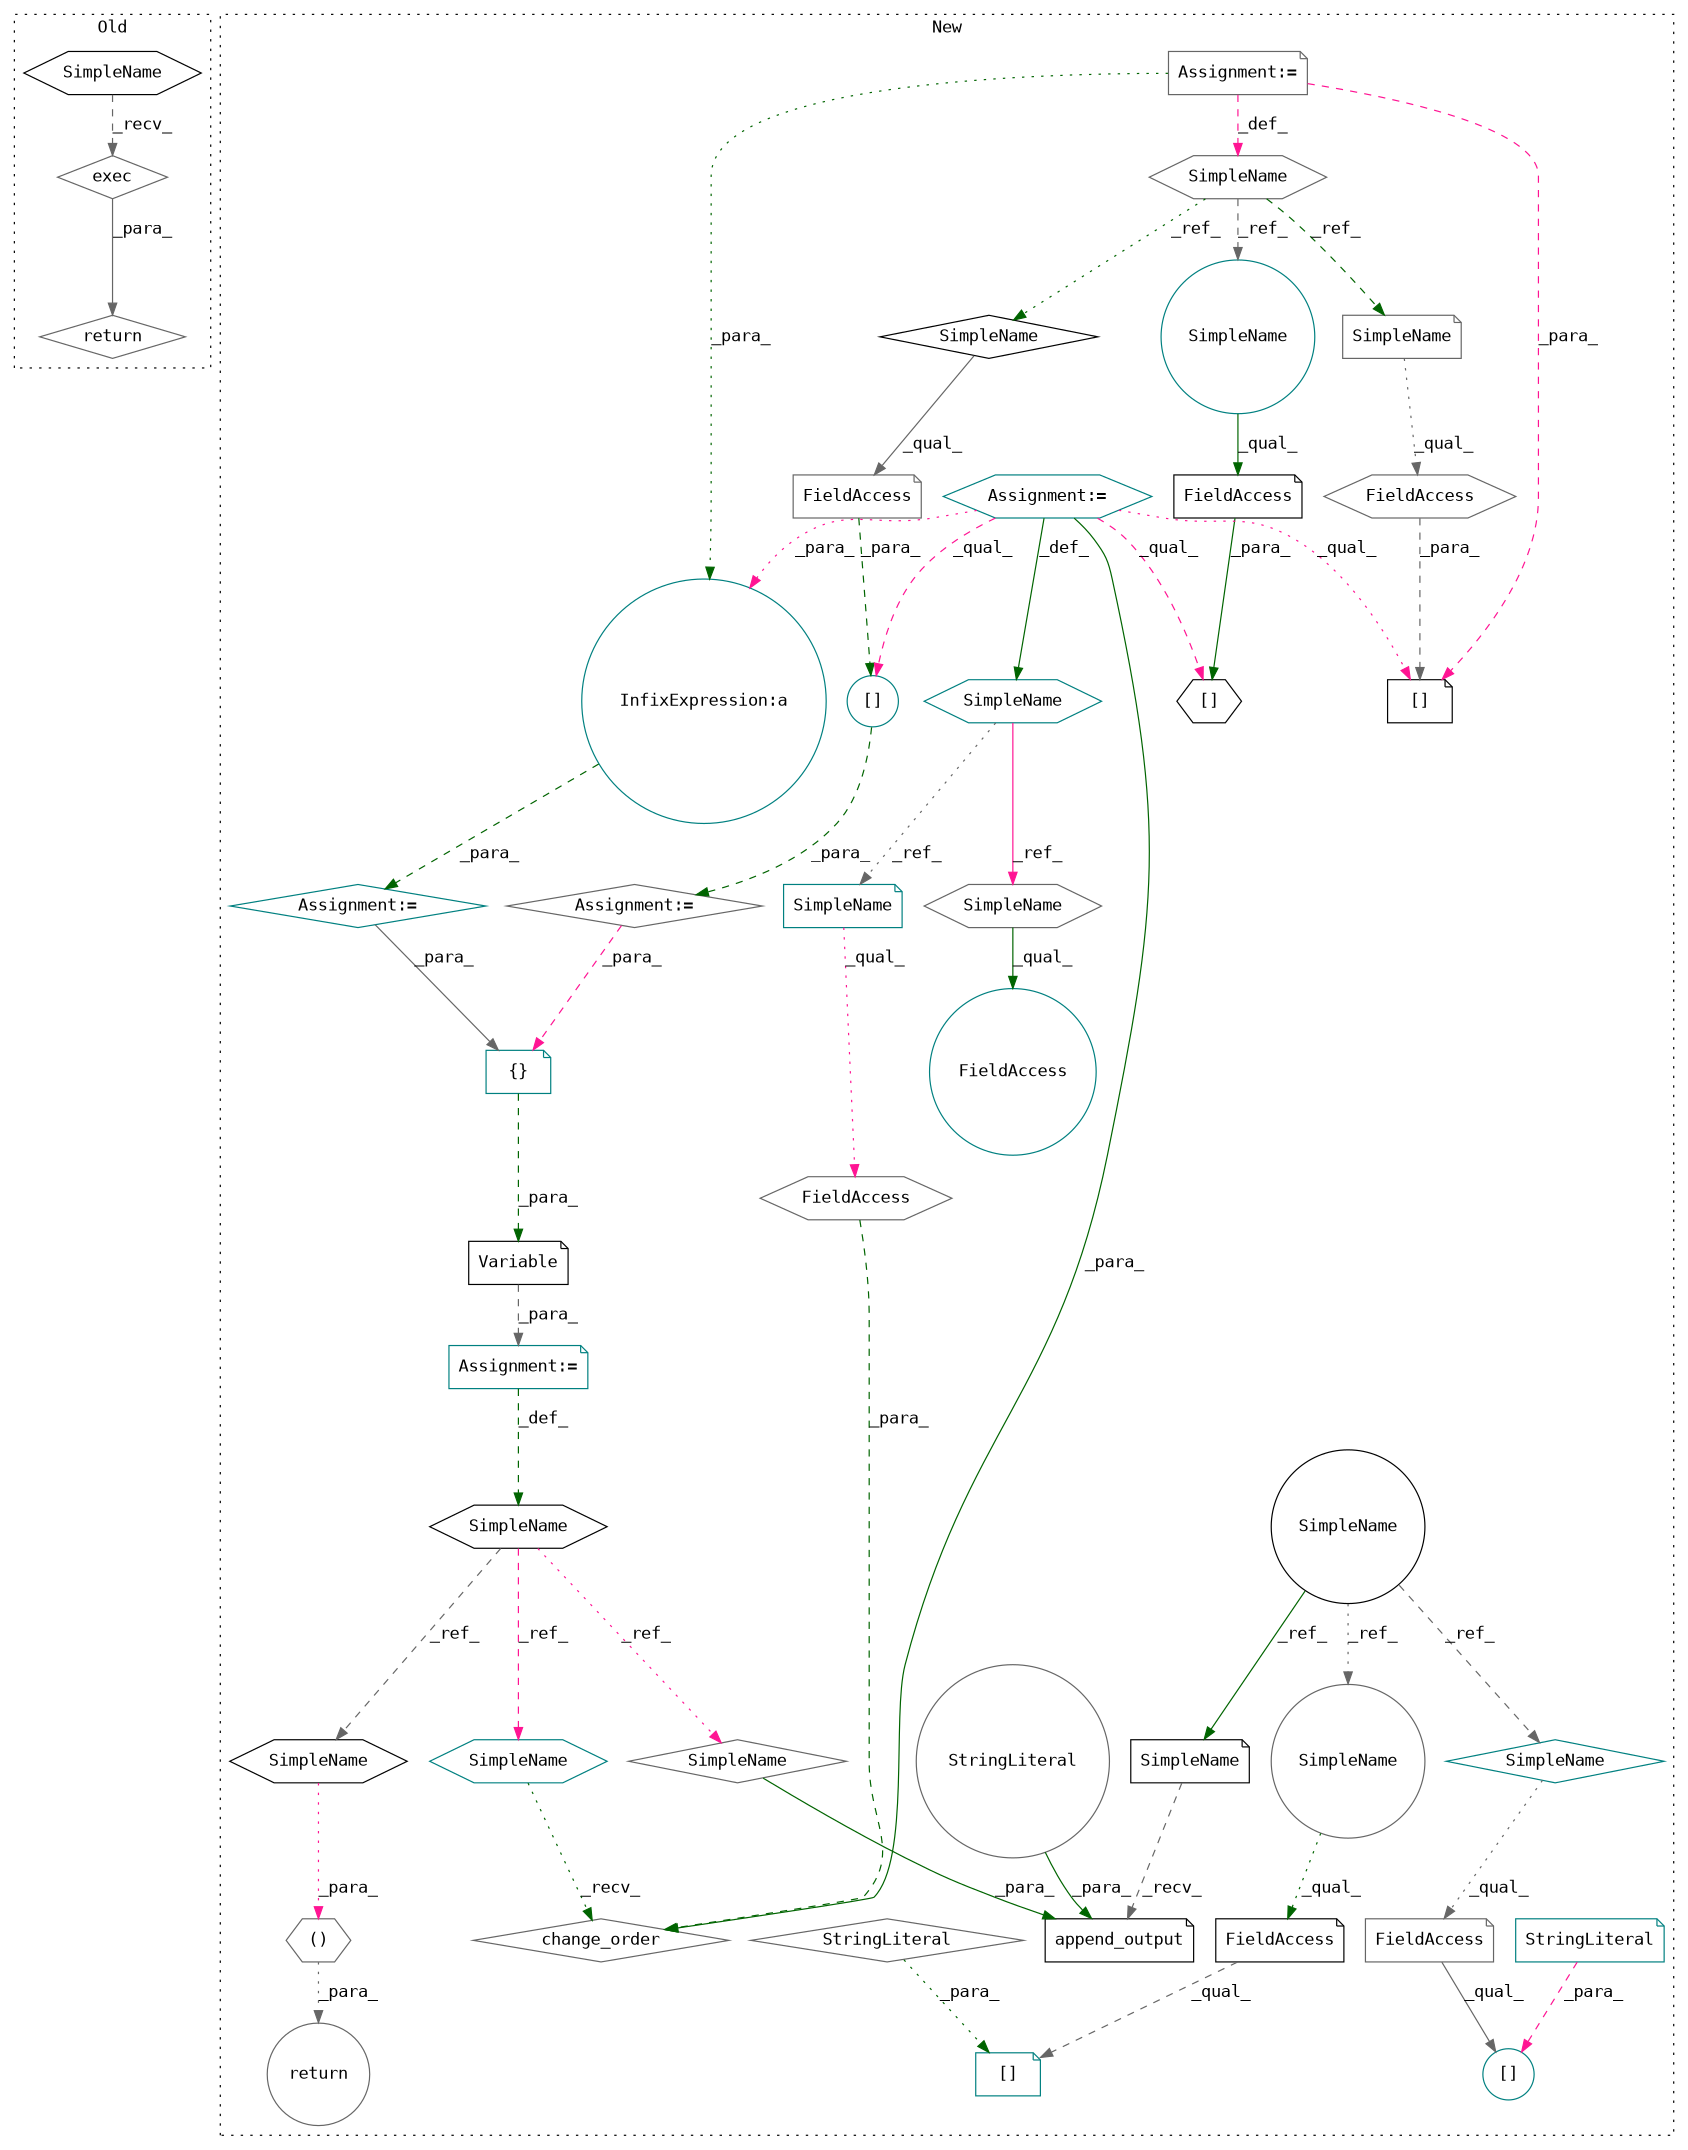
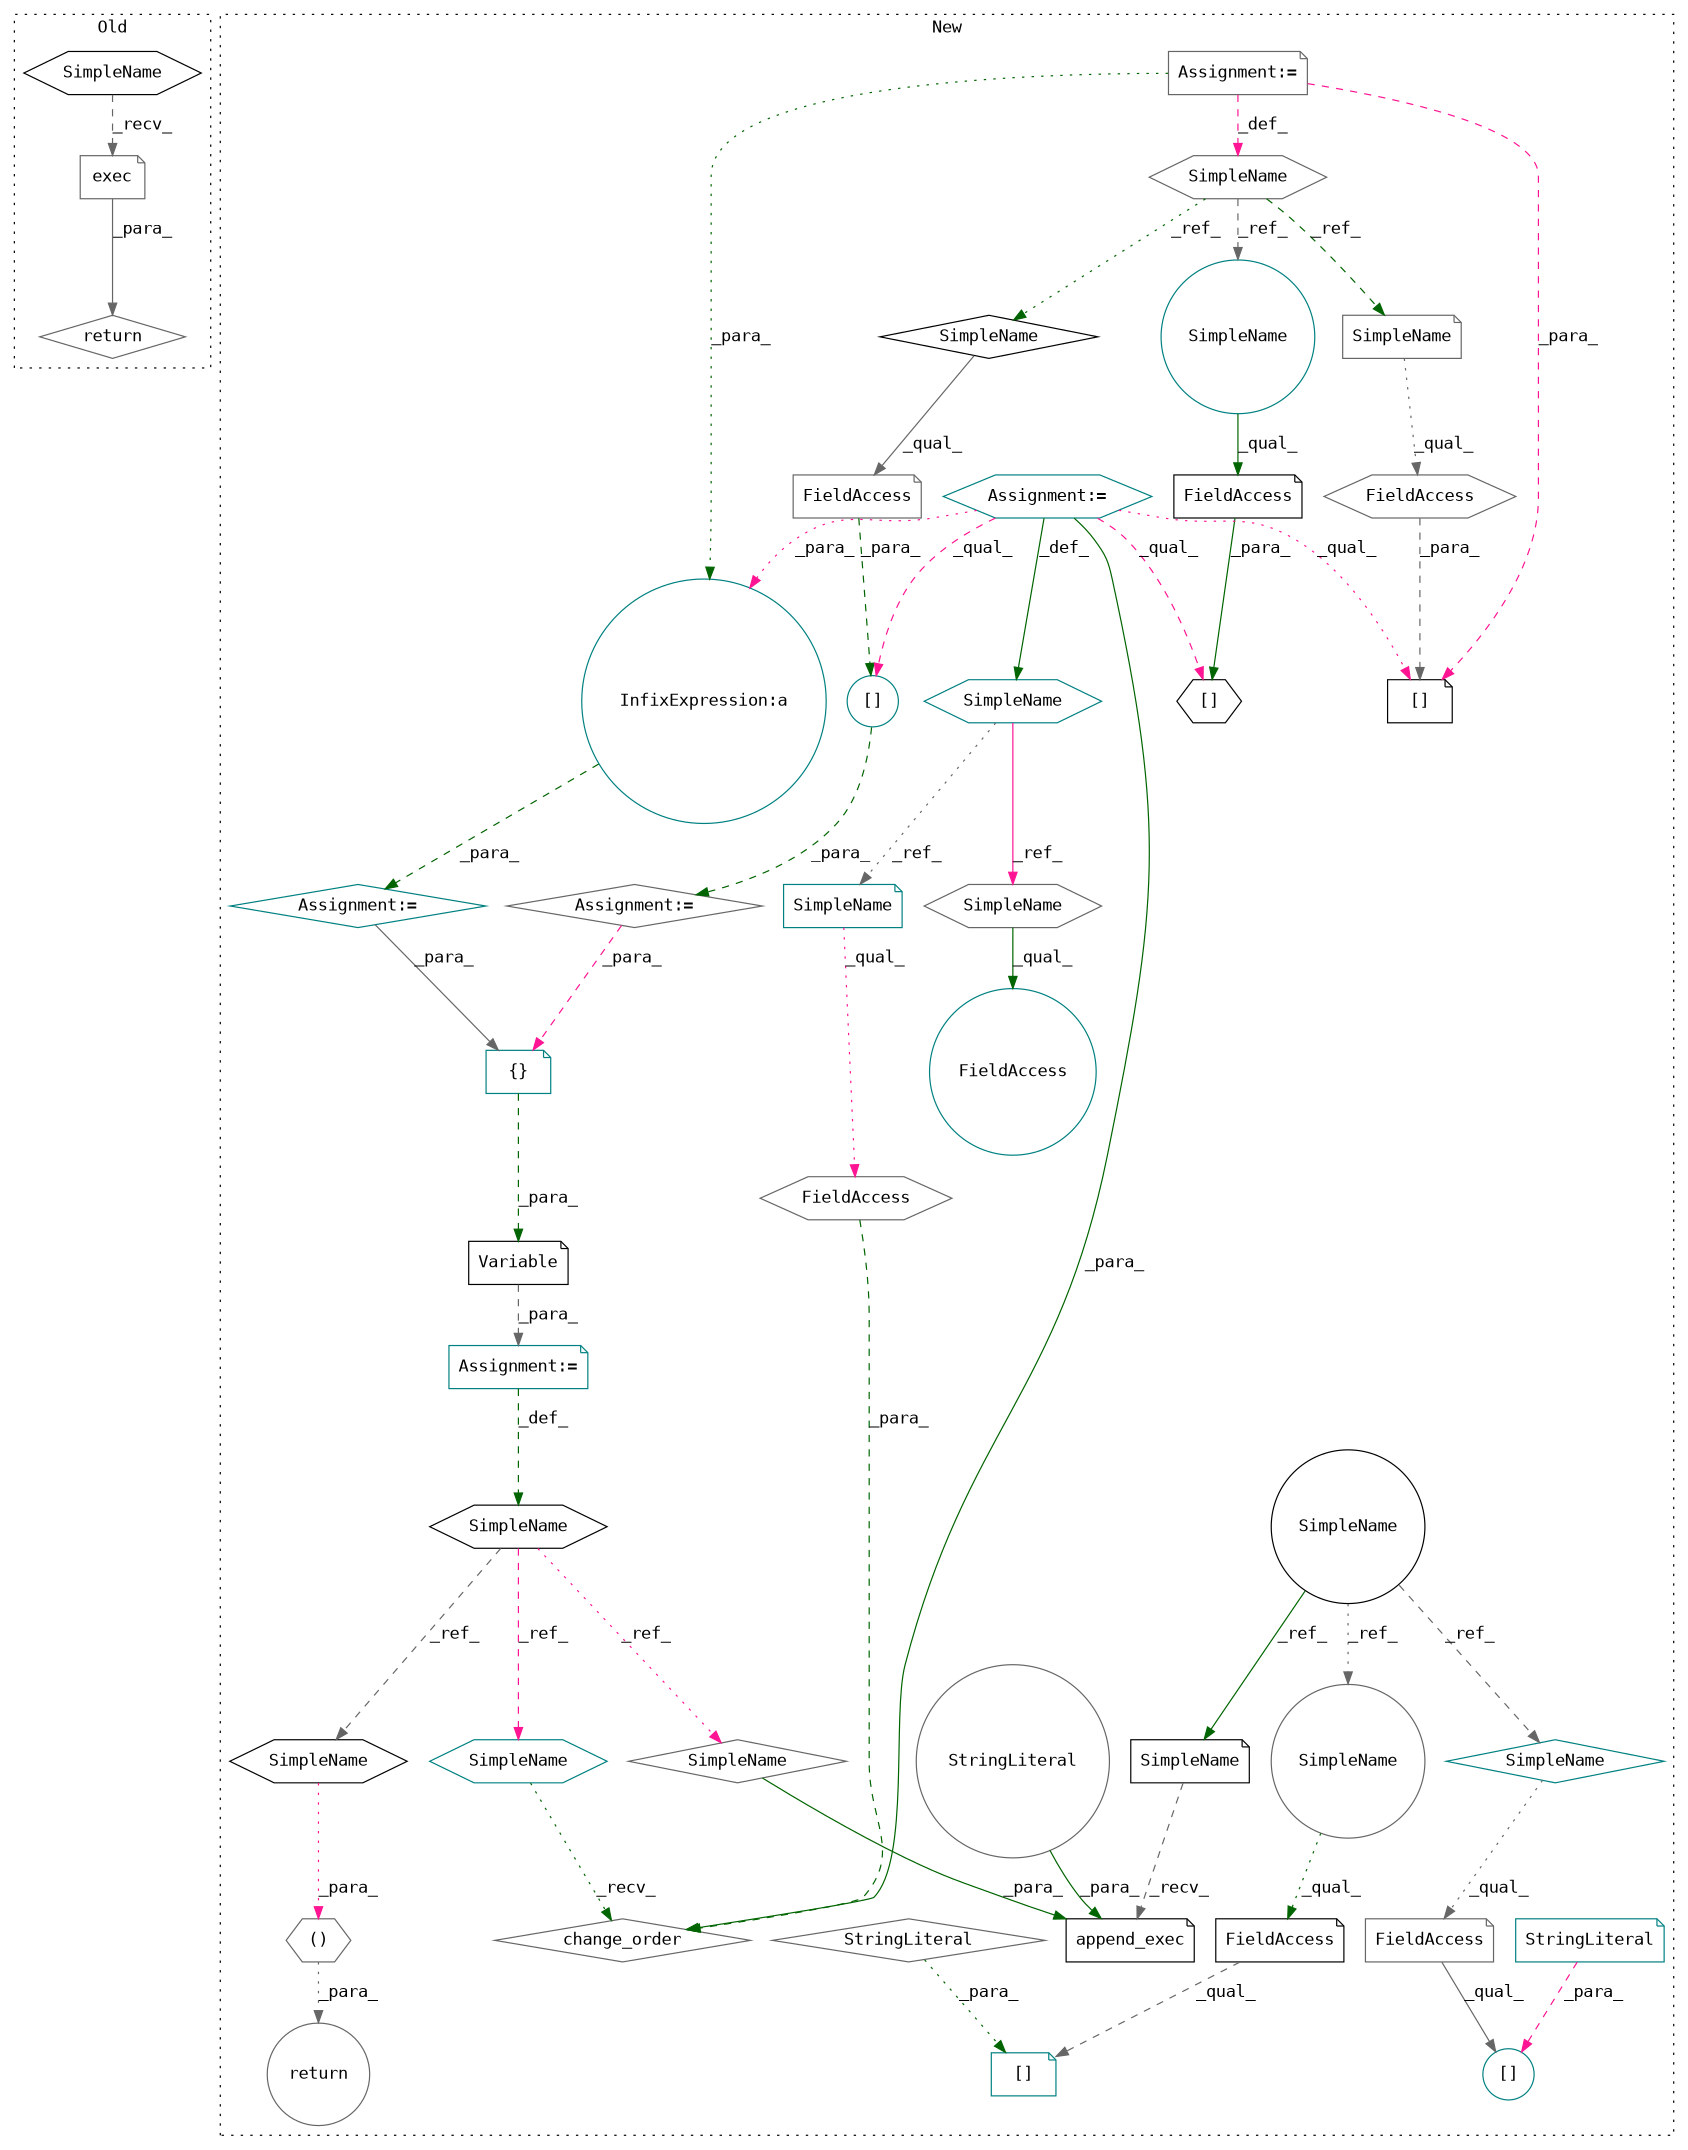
  digraph {
    fontname="DejaVu Sans Mono"
    node [a=42 color=gray40 fontname="DejaVu Sans Mono" l=1 s=557 shape=note]
    edge [color=darkgreen fontname="DejaVu Sans Mono" style=dashed]
-   n1 [a=32 l=6 label=exec s=562 shape=diamond]
+   n1 [a=32 l=6 label=exec s=562]
    n2 [a=41 l=7 label=return s=550 shape=diamond]
    n3 [color=black l=4 label=SimpleName shape=hexagon]
    n4 [a=41 l=12 label=return s=1125 shape=circle]
    n5 [a=106 l=25 label="()" s=1137 shape=hexagon]
    n6 [a=32 color=black l="9,1" label=Variable s="991,1028"]
-   n7 [a=32 color=black l="14,1" label=append_output s="1099,1118"]
+   n7 [a=32 color=black l="14,1" label=append_exec s="1099,1118"]
    n8 [color=black label=SimpleName s=989 shape=hexagon]
    n9 [a=45 l=3 label=StringLiteral s=1113 shape=circle]
    n10 [a=7 color=teal label="Assignment:=" s=990]
    n11 [a=7 l=4 label="Assignment:=" s=590]
    n12 [a=2 color=black l="13,1" label="[]" s="886,905" shape=hexagon]
    n13 [color=black l=4 label=SimpleName s=501 shape=circle]
    n14 [a=22 color=black l=15 label=FieldAccess s=856]
    n15 [a=22 l=15 label=FieldAccess s=832]
    n16 [a=7 label="Assignment:=" s=778 shape=diamond]
    n17 [a=2 color=teal l="13,1" label="[]" s="779,798" shape=circle]
    n18 [a=4 color=teal l="1,1" label="{}" s="1009,1017"]
    n19 [a=22 color=black l=6 label=FieldAccess s=899]
    n20 [l=4 label=SimpleName s=590 shape=hexagon]
    n21 [a=22 l=6 label=FieldAccess s=792]
    n22 [a=22 l=6 label=FieldAccess s=822 shape=hexagon]
    n23 [a=7 color=teal label="Assignment:=" shape=hexagon]
    n24 [a=22 color=teal l=12 label=FieldAccess s=939 shape=circle]
    n25 [a=22 l=7 label=FieldAccess s=1050 shape=hexagon]
    n26 [a=27 color=teal l=3 label="InfixExpression:a" s=959 shape=circle]
    n27 [color=teal label=SimpleName shape=hexagon]
    n28 [a=7 color=teal label="Assignment:=" s=937 shape=diamond]
    n29 [a=2 color=teal l="16,1" label="[]" s="832,851" shape=circle]
    n30 [a=32 l="13,1" label=change_order s="1037,1057" shape=diamond]
    n31 [a=2 color=teal l="16,1" label="[]" s="856,875"]
    n32 [a=45 color=teal l=3 label=StringLiteral s=848]
    n33 [a=45 l=3 label=StringLiteral s=872 shape=diamond]
    n34 [a=2 color=black l="13,1" label="[]" s="809,828"]
    n35 [l=4 label=SimpleName s=856 shape=circle]
    n36 [color=teal l=4 label=SimpleName s=832 shape=diamond]
    n37 [color=black l=4 label=SimpleName s=1094]
    n38 [color=black label=SimpleName s=1161 shape=hexagon]
    n39 [color=teal label=SimpleName s=1035 shape=hexagon]
    n40 [label=SimpleName s=1117 shape=diamond]
    n41 [label=SimpleName s=939 shape=hexagon]
    n42 [color=teal label=SimpleName s=1050]
    n43 [color=teal l=4 label=SimpleName s=899 shape=circle]
    n44 [color=black l=4 label=SimpleName s=792 shape=diamond]
    n45 [l=4 label=SimpleName s=822]
    subgraph cluster_1 {
      label=Old
      style=dotted
      n1
      n2
      n3
    }
    subgraph cluster_2 {
      label=New
      style=dotted
      n4
      n5
      n6
      n7
      n8
      n9
      n10
      n11
      n12
      n13
      n14
      n15
      n16
      n17
      n18
      n19
      n20
      n21
      n22
      n23
      n24
      n25
      n26
      n27
      n28
      n29
      n30
      n31
      n32
      n33
      n34
      n35
      n36
      n37
      n38
      n39
      n40
      n41
      n42
      n43
      n44
      n45
    }
    n1 -> n2 [color=gray40 label=_para_ style=solid]
    n3 -> n1 [color=gray40 label=_recv_]
    n5 -> n4 [color=gray40 label=_para_ style=dotted]
    n6 -> n10 [color=gray40 label=_para_]
    n8 -> n38 [color=gray40 label=_ref_]
    n8 -> n39 [color=deeppink label=_ref_]
    n8 -> n40 [color=deeppink label=_ref_ style=dotted]
    n9 -> n7 [label=_para_ style=solid]
    n10 -> n8 [label=_def_]
    n11 -> n20 [color=deeppink label=_def_]
    n11 -> n26 [label=_para_ style=dotted]
    n11 -> n34 [color=deeppink label=_para_]
    n13 -> n35 [color=gray40 label=_ref_ style=dotted]
    n13 -> n36 [color=gray40 label=_ref_]
    n13 -> n37 [label=_ref_ style=solid]
    n14 -> n31 [color=gray40 label=_qual_]
    n15 -> n29 [color=gray40 label=_qual_ style=solid]
    n16 -> n18 [color=deeppink label=_para_]
    n17 -> n16 [label=_para_]
    n18 -> n6 [label=_para_]
    n19 -> n12 [label=_para_ style=solid]
    n20 -> n43 [color=gray40 label=_ref_]
    n20 -> n44 [label=_ref_ style=dotted]
    n20 -> n45 [label=_ref_]
    n21 -> n17 [label=_para_]
    n22 -> n34 [color=gray40 label=_para_]
    n23 -> n12 [color=deeppink label=_qual_]
    n23 -> n17 [color=deeppink label=_qual_]
    n23 -> n26 [color=deeppink label=_para_ style=dotted]
    n23 -> n27 [label=_def_ style=solid]
    n23 -> n30 [label=_para_ style=solid]
    n23 -> n34 [color=deeppink label=_qual_ style=dotted]
    n25 -> n30 [label=_para_]
    n26 -> n28 [label=_para_]
    n27 -> n41 [color=deeppink label=_ref_ style=solid]
    n27 -> n42 [color=gray40 label=_ref_ style=dotted]
    n28 -> n18 [color=gray40 label=_para_ style=solid]
    n32 -> n29 [color=deeppink label=_para_]
    n33 -> n31 [label=_para_ style=dotted]
    n35 -> n14 [label=_qual_ style=dotted]
    n36 -> n15 [color=gray40 label=_qual_ style=dotted]
    n37 -> n7 [color=gray40 label=_recv_]
    n38 -> n5 [color=deeppink label=_para_ style=dotted]
    n39 -> n30 [label=_recv_ style=dotted]
    n40 -> n7 [label=_para_ style=solid]
    n41 -> n24 [label=_qual_ style=solid]
    n42 -> n25 [color=deeppink label=_qual_ style=dotted]
    n43 -> n19 [label=_qual_ style=solid]
    n44 -> n21 [color=gray40 label=_qual_ style=solid]
    n45 -> n22 [color=gray40 label=_qual_ style=dotted]
  }
